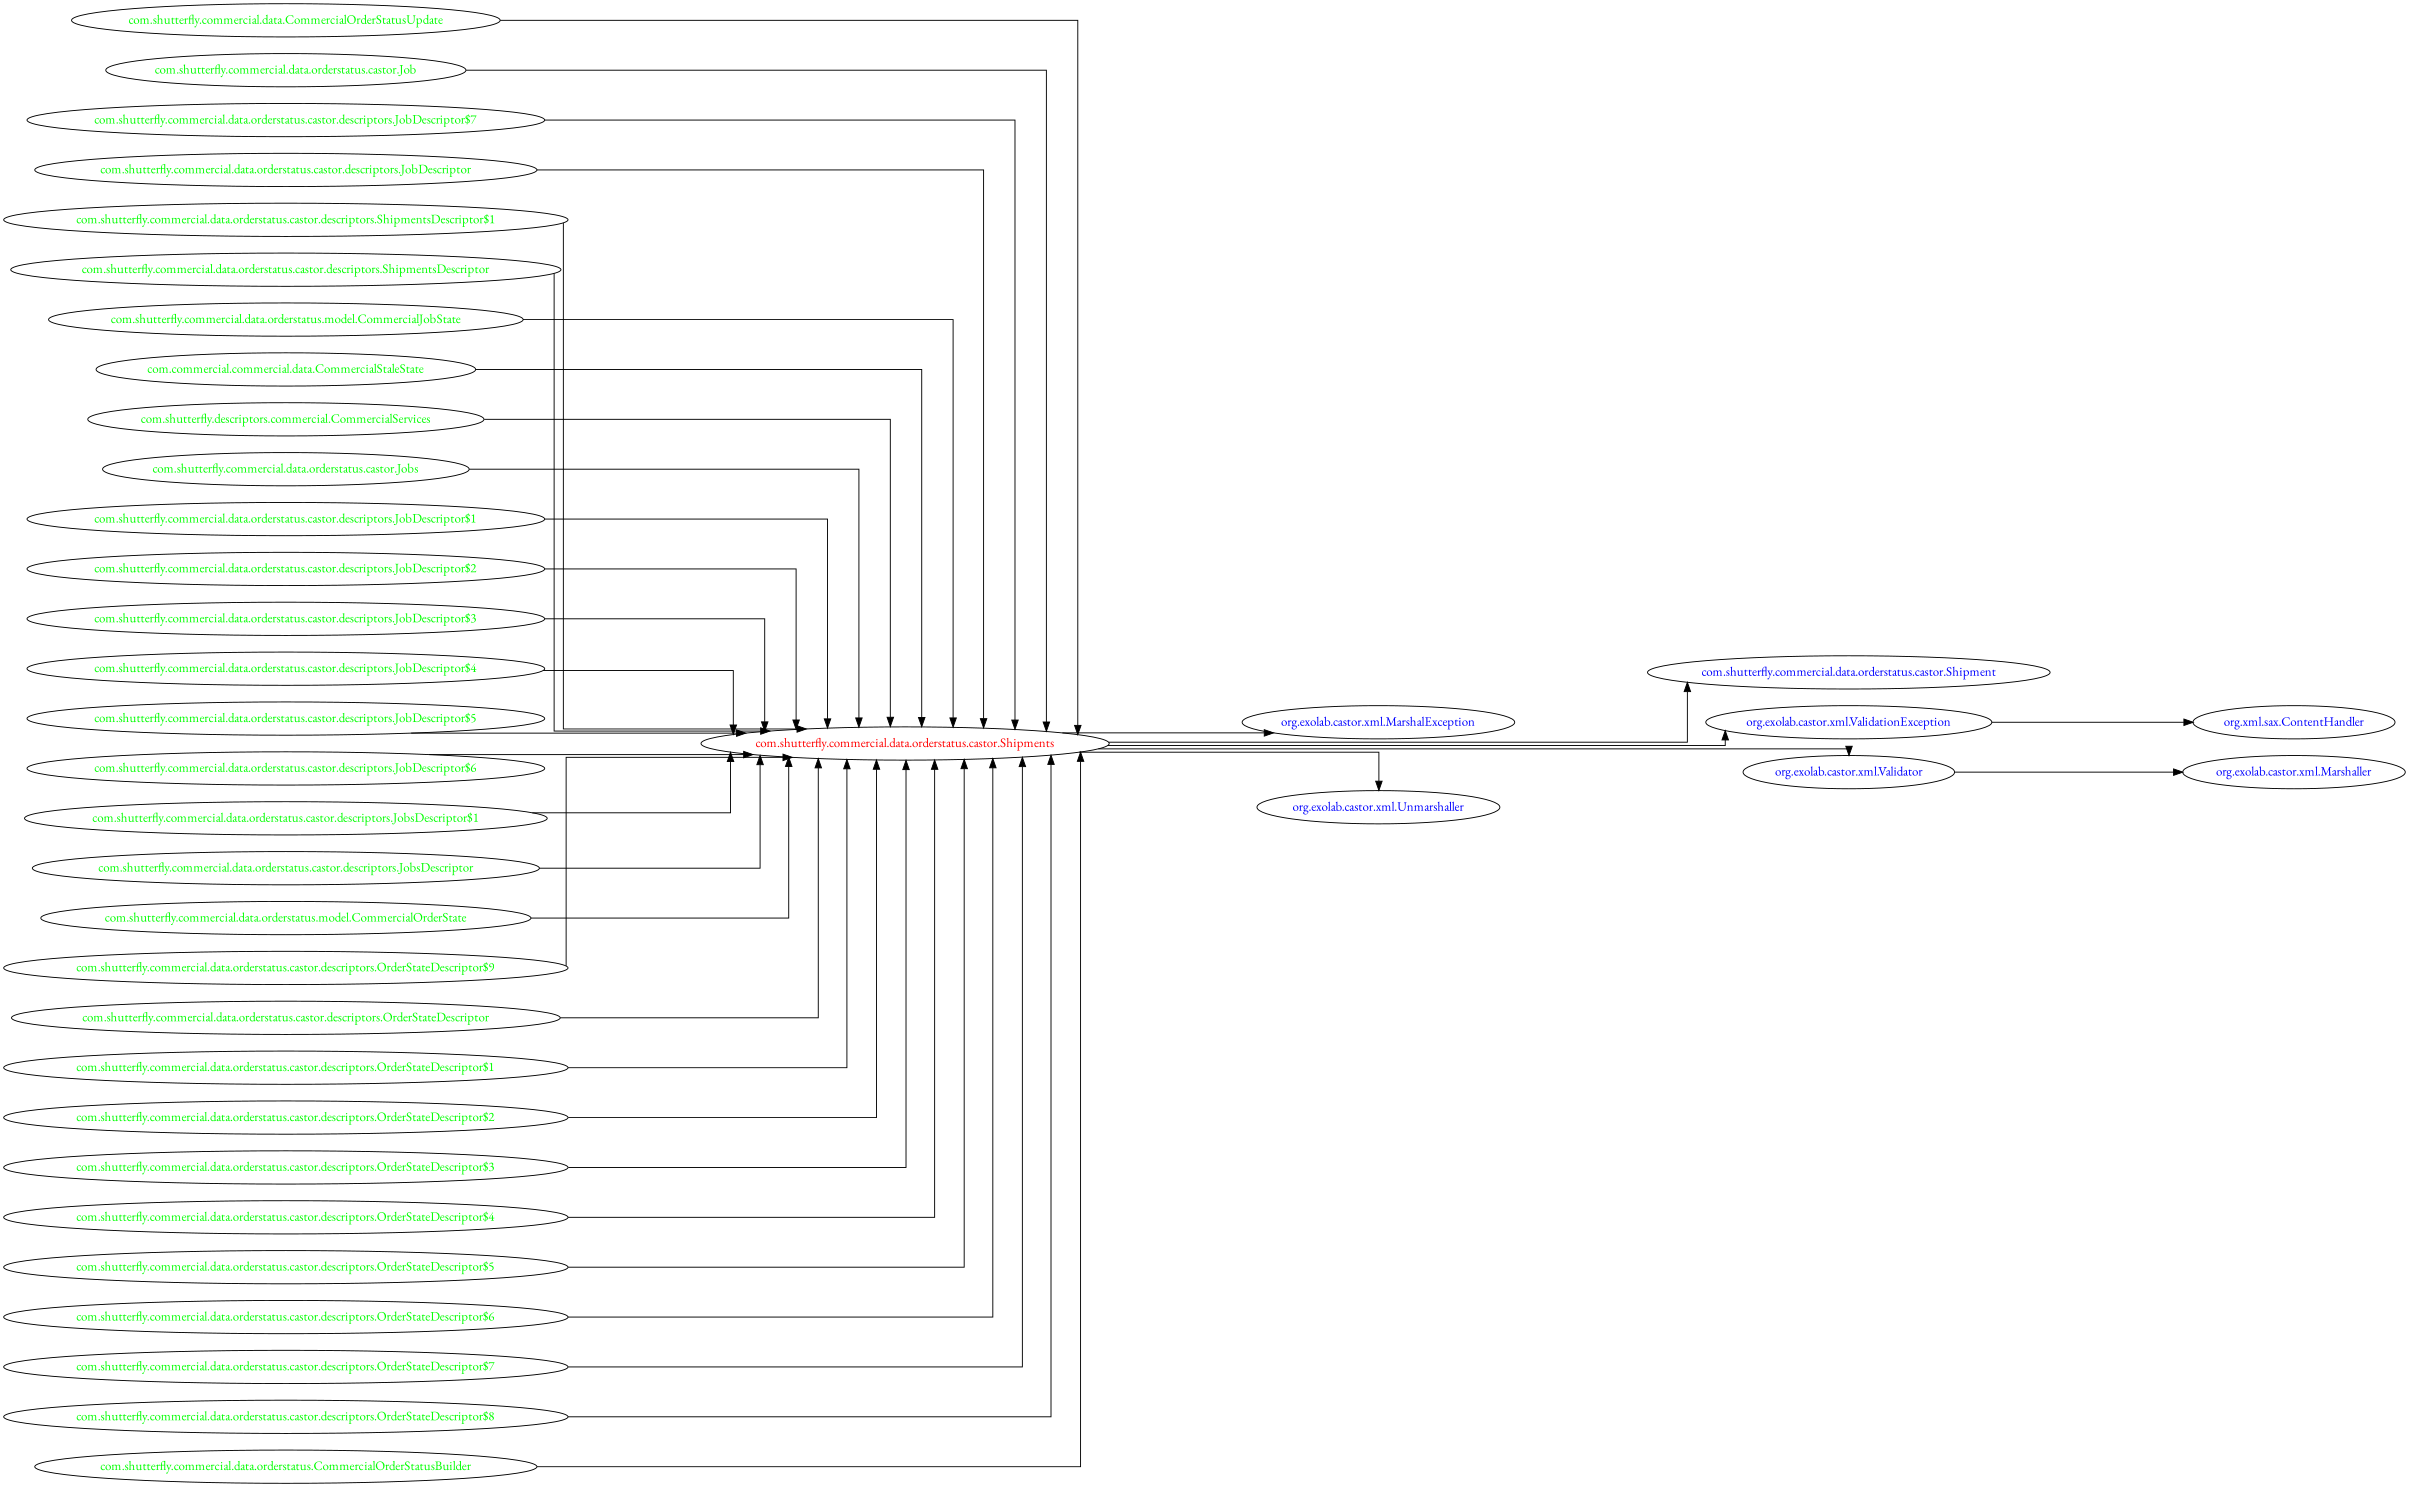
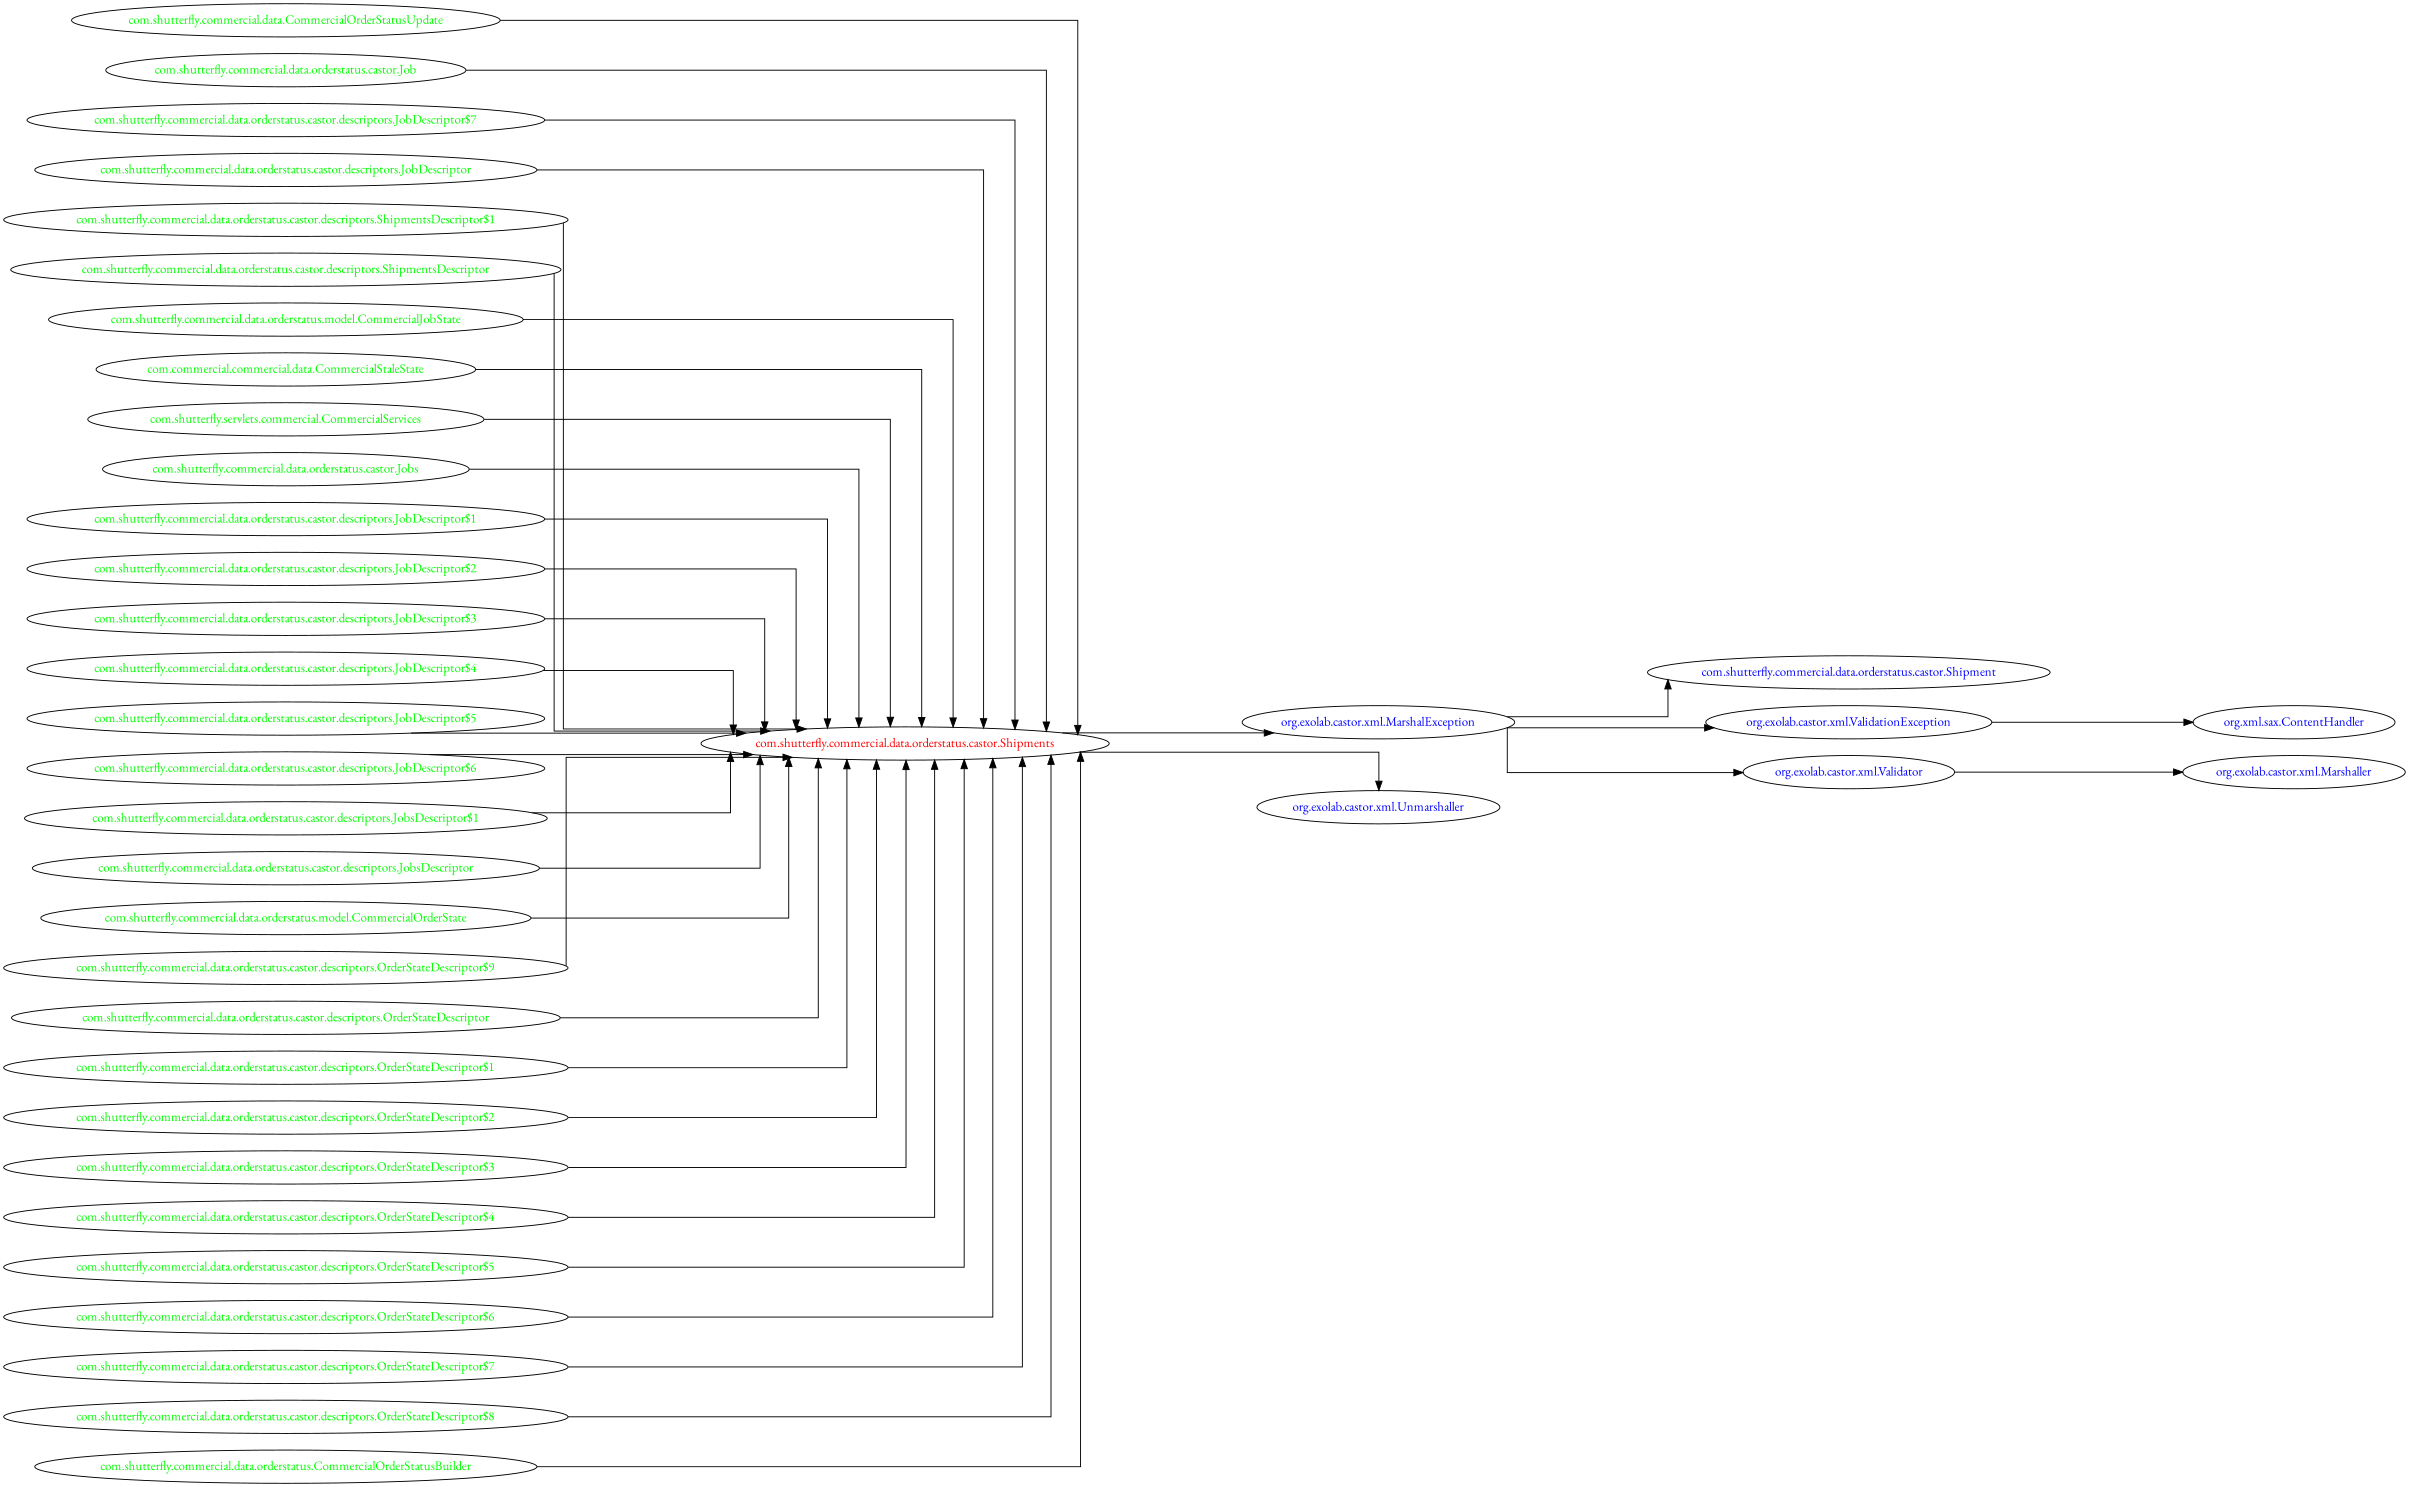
  digraph {
    concentrate=true
    fontname="EB Garamond"
    rankdir=LR
    ranksep=2.0
    splines=ortho
    node [fontcolor=green fontname="EB Garamond"]
    edge [fontname="EB Garamond"]
    "com.shutterfly.commercial.data.orderstatus.castor.Shipments" [fontcolor=red]
    "com.shutterfly.commercial.data.orderstatus.castor.Shipment" [fontcolor=blue]
    "org.exolab.castor.xml.ValidationException" [fontcolor=blue]
    "org.exolab.castor.xml.Validator" [fontcolor=blue]
    "org.exolab.castor.xml.MarshalException" [fontcolor=blue]
    "org.exolab.castor.xml.Unmarshaller" [fontcolor=blue]
    "org.xml.sax.ContentHandler" [fontcolor=blue]
    "org.exolab.castor.xml.Marshaller" [fontcolor=blue]
    "com.shutterfly.commercial.data.CommercialOrderStatusUpdate"
    "com.shutterfly.commercial.data.orderstatus.castor.Job"
    "com.shutterfly.commercial.data.orderstatus.castor.descriptors.JobDescriptor$7"
    "com.shutterfly.commercial.data.orderstatus.castor.descriptors.JobDescriptor"
    "com.shutterfly.commercial.data.orderstatus.castor.descriptors.ShipmentsDescriptor$1"
    "com.shutterfly.commercial.data.orderstatus.castor.descriptors.ShipmentsDescriptor"
    "com.shutterfly.commercial.data.orderstatus.model.CommercialJobState"
    n16 [label="com.commercial.commercial.data.CommercialStaleState"]
-   "com.shutterfly.servlets.commercial.CommercialServices" [label="com.shutterfly.descriptors.commercial.CommercialServices"]
+   "com.shutterfly.servlets.commercial.CommercialServices"
    "com.shutterfly.commercial.data.orderstatus.castor.Jobs"
    "com.shutterfly.commercial.data.orderstatus.castor.descriptors.JobDescriptor$1"
    "com.shutterfly.commercial.data.orderstatus.castor.descriptors.JobDescriptor$2"
    "com.shutterfly.commercial.data.orderstatus.castor.descriptors.JobDescriptor$3"
    "com.shutterfly.commercial.data.orderstatus.castor.descriptors.JobDescriptor$4"
    "com.shutterfly.commercial.data.orderstatus.castor.descriptors.JobDescriptor$5"
    "com.shutterfly.commercial.data.orderstatus.castor.descriptors.JobDescriptor$6"
    "com.shutterfly.commercial.data.orderstatus.castor.descriptors.JobsDescriptor$1"
    "com.shutterfly.commercial.data.orderstatus.castor.descriptors.JobsDescriptor"
    "com.shutterfly.commercial.data.orderstatus.model.CommercialOrderState"
    "com.shutterfly.commercial.data.orderstatus.castor.descriptors.OrderStateDescriptor$9"
    "com.shutterfly.commercial.data.orderstatus.castor.descriptors.OrderStateDescriptor"
    "com.shutterfly.commercial.data.orderstatus.castor.descriptors.OrderStateDescriptor$1"
    "com.shutterfly.commercial.data.orderstatus.castor.descriptors.OrderStateDescriptor$2"
    "com.shutterfly.commercial.data.orderstatus.castor.descriptors.OrderStateDescriptor$3"
    "com.shutterfly.commercial.data.orderstatus.castor.descriptors.OrderStateDescriptor$4"
    "com.shutterfly.commercial.data.orderstatus.castor.descriptors.OrderStateDescriptor$5"
    "com.shutterfly.commercial.data.orderstatus.castor.descriptors.OrderStateDescriptor$6"
    "com.shutterfly.commercial.data.orderstatus.castor.descriptors.OrderStateDescriptor$7"
    "com.shutterfly.commercial.data.orderstatus.castor.descriptors.OrderStateDescriptor$8"
    "com.shutterfly.commercial.data.orderstatus.CommercialOrderStatusBuilder"
-   "com.shutterfly.commercial.data.orderstatus.castor.Shipments" -> "com.shutterfly.commercial.data.orderstatus.castor.Shipment"
-   "com.shutterfly.commercial.data.orderstatus.castor.Shipments" -> "org.exolab.castor.xml.ValidationException"
-   "com.shutterfly.commercial.data.orderstatus.castor.Shipments" -> "org.exolab.castor.xml.Validator"
+   "org.exolab.castor.xml.MarshalException" -> "com.shutterfly.commercial.data.orderstatus.castor.Shipment"
+   "org.exolab.castor.xml.MarshalException" -> "org.exolab.castor.xml.ValidationException"
+   "org.exolab.castor.xml.MarshalException" -> "org.exolab.castor.xml.Validator"
    "com.shutterfly.commercial.data.orderstatus.castor.Shipments" -> "org.exolab.castor.xml.MarshalException"
    "com.shutterfly.commercial.data.orderstatus.castor.Shipments" -> "org.exolab.castor.xml.Unmarshaller"
    "org.exolab.castor.xml.ValidationException" -> "org.xml.sax.ContentHandler"
    "org.exolab.castor.xml.Validator" -> "org.exolab.castor.xml.Marshaller"
    "com.shutterfly.commercial.data.CommercialOrderStatusUpdate" -> "com.shutterfly.commercial.data.orderstatus.castor.Shipments"
    "com.shutterfly.commercial.data.orderstatus.castor.Job" -> "com.shutterfly.commercial.data.orderstatus.castor.Shipments"
    "com.shutterfly.commercial.data.orderstatus.castor.descriptors.JobDescriptor$7" -> "com.shutterfly.commercial.data.orderstatus.castor.Shipments"
    "com.shutterfly.commercial.data.orderstatus.castor.descriptors.JobDescriptor" -> "com.shutterfly.commercial.data.orderstatus.castor.Shipments"
    "com.shutterfly.commercial.data.orderstatus.castor.descriptors.ShipmentsDescriptor$1" -> "com.shutterfly.commercial.data.orderstatus.castor.Shipments"
    "com.shutterfly.commercial.data.orderstatus.castor.descriptors.ShipmentsDescriptor" -> "com.shutterfly.commercial.data.orderstatus.castor.Shipments"
    "com.shutterfly.commercial.data.orderstatus.model.CommercialJobState" -> "com.shutterfly.commercial.data.orderstatus.castor.Shipments"
    n16 -> "com.shutterfly.commercial.data.orderstatus.castor.Shipments"
    "com.shutterfly.servlets.commercial.CommercialServices" -> "com.shutterfly.commercial.data.orderstatus.castor.Shipments"
    "com.shutterfly.commercial.data.orderstatus.castor.Jobs" -> "com.shutterfly.commercial.data.orderstatus.castor.Shipments"
    "com.shutterfly.commercial.data.orderstatus.castor.descriptors.JobDescriptor$1" -> "com.shutterfly.commercial.data.orderstatus.castor.Shipments"
    "com.shutterfly.commercial.data.orderstatus.castor.descriptors.JobDescriptor$2" -> "com.shutterfly.commercial.data.orderstatus.castor.Shipments"
    "com.shutterfly.commercial.data.orderstatus.castor.descriptors.JobDescriptor$3" -> "com.shutterfly.commercial.data.orderstatus.castor.Shipments"
    "com.shutterfly.commercial.data.orderstatus.castor.descriptors.JobDescriptor$4" -> "com.shutterfly.commercial.data.orderstatus.castor.Shipments"
    "com.shutterfly.commercial.data.orderstatus.castor.descriptors.JobDescriptor$5" -> "com.shutterfly.commercial.data.orderstatus.castor.Shipments"
    "com.shutterfly.commercial.data.orderstatus.castor.descriptors.JobDescriptor$6" -> "com.shutterfly.commercial.data.orderstatus.castor.Shipments"
    "com.shutterfly.commercial.data.orderstatus.castor.descriptors.JobsDescriptor$1" -> "com.shutterfly.commercial.data.orderstatus.castor.Shipments"
    "com.shutterfly.commercial.data.orderstatus.castor.descriptors.JobsDescriptor" -> "com.shutterfly.commercial.data.orderstatus.castor.Shipments"
    "com.shutterfly.commercial.data.orderstatus.model.CommercialOrderState" -> "com.shutterfly.commercial.data.orderstatus.castor.Shipments"
    "com.shutterfly.commercial.data.orderstatus.castor.descriptors.OrderStateDescriptor$9" -> "com.shutterfly.commercial.data.orderstatus.castor.Shipments"
    "com.shutterfly.commercial.data.orderstatus.castor.descriptors.OrderStateDescriptor" -> "com.shutterfly.commercial.data.orderstatus.castor.Shipments"
    "com.shutterfly.commercial.data.orderstatus.castor.descriptors.OrderStateDescriptor$1" -> "com.shutterfly.commercial.data.orderstatus.castor.Shipments"
    "com.shutterfly.commercial.data.orderstatus.castor.descriptors.OrderStateDescriptor$2" -> "com.shutterfly.commercial.data.orderstatus.castor.Shipments"
    "com.shutterfly.commercial.data.orderstatus.castor.descriptors.OrderStateDescriptor$3" -> "com.shutterfly.commercial.data.orderstatus.castor.Shipments"
    "com.shutterfly.commercial.data.orderstatus.castor.descriptors.OrderStateDescriptor$4" -> "com.shutterfly.commercial.data.orderstatus.castor.Shipments"
    "com.shutterfly.commercial.data.orderstatus.castor.descriptors.OrderStateDescriptor$5" -> "com.shutterfly.commercial.data.orderstatus.castor.Shipments"
    "com.shutterfly.commercial.data.orderstatus.castor.descriptors.OrderStateDescriptor$6" -> "com.shutterfly.commercial.data.orderstatus.castor.Shipments"
    "com.shutterfly.commercial.data.orderstatus.castor.descriptors.OrderStateDescriptor$7" -> "com.shutterfly.commercial.data.orderstatus.castor.Shipments"
    "com.shutterfly.commercial.data.orderstatus.castor.descriptors.OrderStateDescriptor$8" -> "com.shutterfly.commercial.data.orderstatus.castor.Shipments"
    "com.shutterfly.commercial.data.orderstatus.CommercialOrderStatusBuilder" -> "com.shutterfly.commercial.data.orderstatus.castor.Shipments"
  }
